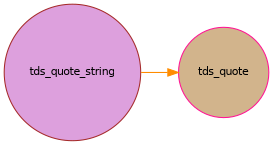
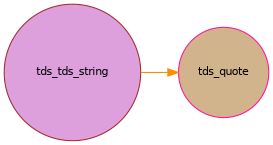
  digraph {
    rankdir=LR
    fontname="DejaVu Sans"
    node [fontname="DejaVu Sans" fontsize=10 shape=circle style=filled]
-   n1 [color=brown fillcolor=plum fontcolor=black height=0.2 label=tds_quote_string width=0.4]
+   n1 [color=brown fillcolor=plum fontcolor=black height=0.2 label=tds_tds_string width=0.4]
    n2 [color=deeppink fillcolor=tan height=0.2 label=tds_quote width=0.4]
    n1 -> n2 [color=darkorange fontname="DejaVu Sans" fontsize=10 labelfontname=Helvetica labelfontsize=10 style=solid]
  }
